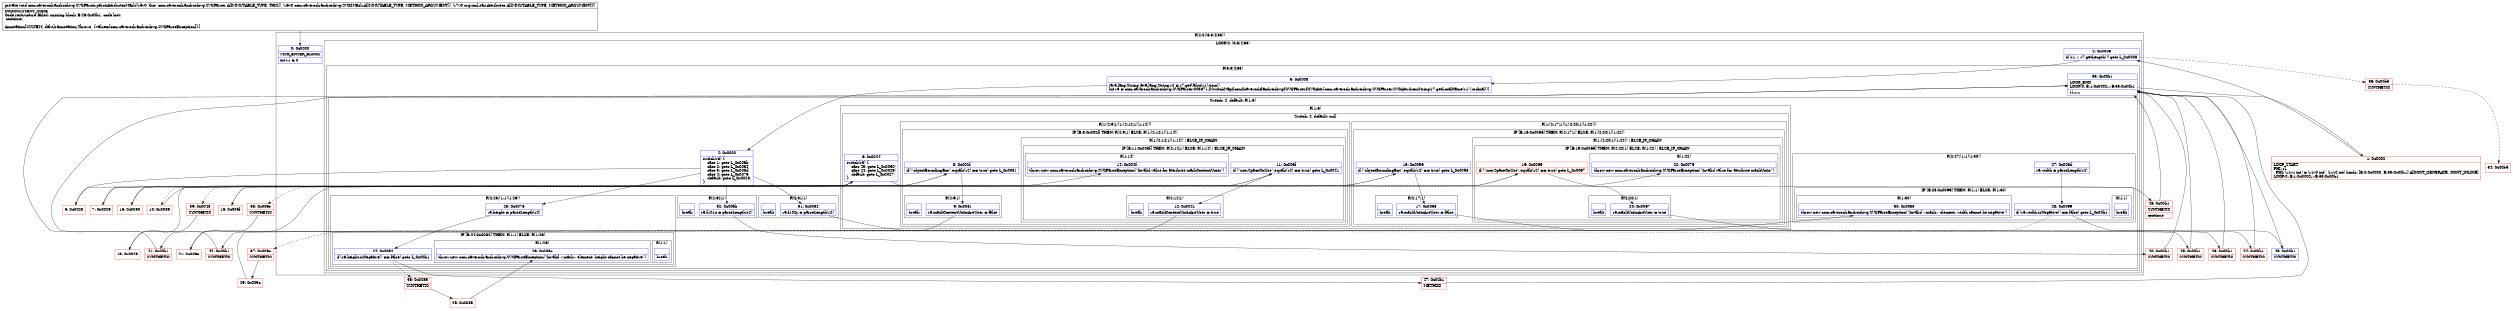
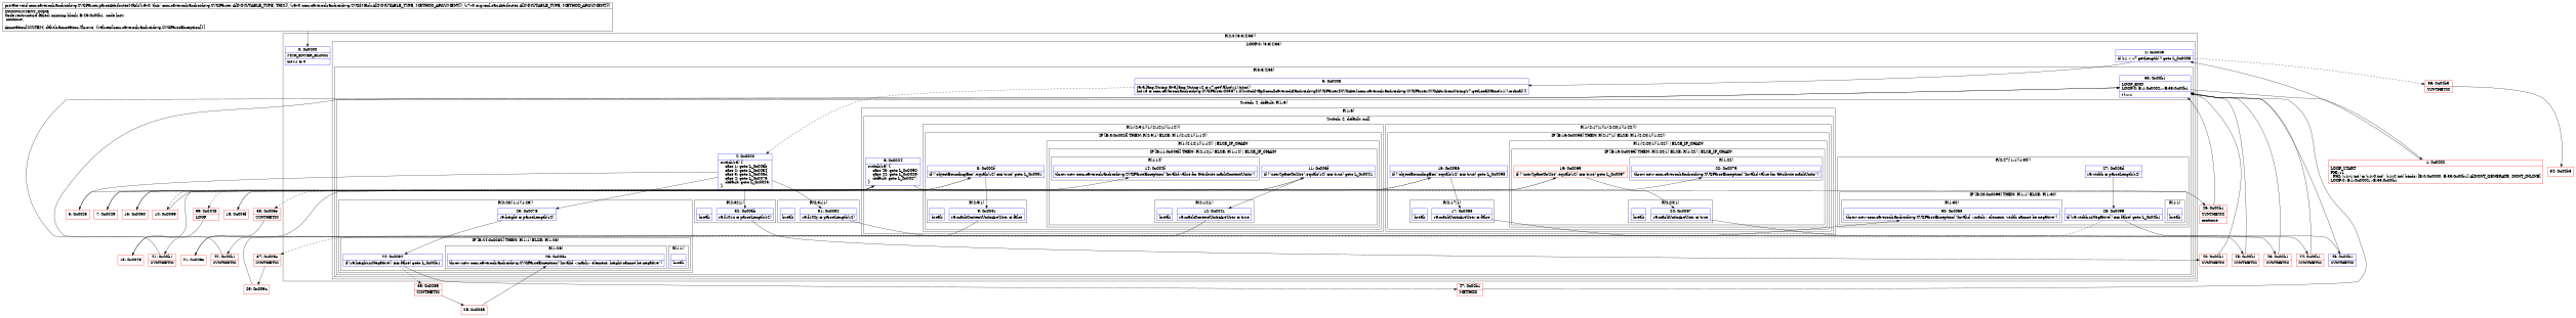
  digraph {
    node [color=blue shape=record]
    n1 [label="{32\:\ 0x00ab|r6.f101x = parseLength(r2)\l}"]
    n2 [label="{|break\l}"]
    n3 [label="{31\:\ 0x00a4|r6.f102y = parseLength(r2)\l}"]
    n4 [label="{|break\l}"]
    n5 [label="{|break\l}"]
    n6 [label="{30\:\ 0x00a3|throw new com.caverock.androidsvg.SVGParseException(\"Invalid \<mask\> element. width cannot be negative\")\l}"]
    n7 [label="{28\:\ 0x0099|if (r6.width.isNegative() == false) goto L_0x00b1\l}"]
    n8 [label="{27\:\ 0x008d|r6.width = parseLength(r2)\l}"]
    n9 [label="{|break\l}"]
    n10 [label="{26\:\ 0x008c|throw new com.caverock.androidsvg.SVGParseException(\"Invalid \<mask\> element. height cannot be negative\")\l}"]
    n11 [label="{24\:\ 0x0082|if (r6.height.isNegative() == false) goto L_0x00b1\l}"]
    n12 [label="{23\:\ 0x0076|r6.height = parseLength(r2)\l}"]
    n13 [label="{17\:\ 0x0058|r6.maskUnitsAreUser = false\l}"]
    n14 [label="{|break\l}"]
    n15 [label="{20\:\ 0x0067|r6.maskUnitsAreUser = true\l}"]
    n16 [label="{|break\l}"]
    n17 [label="{22\:\ 0x0075|throw new com.caverock.androidsvg.SVGParseException(\"Invalid value for attribute maskUnits\")\l}"]
    n18 [color=red label="{19\:\ 0x0065|if (\"userSpaceOnUse\".equals(r2) == true) goto L_0x0067\l}"]
    n19 [label="{16\:\ 0x0056|if (\"objectBoundingBox\".equals(r2) == true) goto L_0x0058\l}"]
    n20 [label="{9\:\ 0x0031|r6.maskContentUnitsAreUser = false\l}"]
    n21 [label="{|break\l}"]
    n22 [label="{12\:\ 0x0041|r6.maskContentUnitsAreUser = true\l}"]
    n23 [label="{|break\l}"]
    n24 [label="{14\:\ 0x004f|throw new com.caverock.androidsvg.SVGParseException(\"Invalid value for attribute maskContentUnits\")\l}"]
    n25 [label="{11\:\ 0x003f|if (\"userSpaceOnUse\".equals(r2) == true) goto L_0x0041\l}"]
    n26 [label="{8\:\ 0x002f|if (\"objectBoundingBox\".equals(r2) == true) goto L_0x0031\l}"]
    n27 [label="{6\:\ 0x0024|switch(r3) \{\l    case 43: goto L_0x0050;\l    case 44: goto L_0x0029;\l    default: goto L_0x0027;\l\}\l}"]
    n28 [label="{4\:\ 0x0020|switch(r3) \{\l    case 1: goto L_0x00ab;\l    case 2: goto L_0x00a4;\l    case 3: goto L_0x008d;\l    case 4: goto L_0x0076;\l    default: goto L_0x0023;\l\}\l}"]
    n29 [label="{3\:\ 0x0008|java.lang.String java.lang.String r2 = r7.getValue(r1).trim()\lint r3 = com.caverock.androidsvg.SVGParser.C05871.$SwitchMap$com$caverock$androidsvg$SVGParser$SVGAttr[com.caverock.androidsvg.SVGParser.SVGAttr.fromString(r7.getLocalName(r1)).ordinal()]\l}"]
    n30 [label="{33\:\ 0x00b1|LOOP_END\lLOOP:0: B:1:0x0002\-\>B:33:0x00b1\l|r1++\l}"]
    n31 [label="{2\:\ 0x0006|if (r1 \< r7.getLength()) goto L_0x0008\l}"]
    n32 [label="{0\:\ 0x0000|MTH_ENTER_BLOCK\l|int r1 = 0\l}"]
    n33 [color=red label="{40\:\ 0x00b1|SYNTHETIC\l}"]
    n34 [color=red label="{45\:\ 0x00b1|SYNTHETIC\l}"]
    n35 [color=red label="{37\:\ 0x009c|SYNTHETIC\l}"]
    n36 [label="{48\:\ 0x00b1|SYNTHETIC\l}"]
    n37 [color=red label="{35\:\ 0x0085|SYNTHETIC\l}"]
    n38 [color=red label="{47\:\ 0x00b1|METHOD\l}"]
    n39 [color=red label="{43\:\ 0x00b1|SYNTHETIC\l}"]
    n40 [color=red label="{44\:\ 0x00b1|SYNTHETIC\l}"]
    n41 [color=red label="{38\:\ 0x006e|SYNTHETIC\l}"]
    n42 [color=red label="{18\:\ 0x005f}"]
    n43 [color=red label="{41\:\ 0x00b1|SYNTHETIC\l}"]
    n44 [color=red label="{42\:\ 0x00b1|SYNTHETIC\l}"]
-   n45 [color=red label="{39\:\ 0x0048|SYNTHETIC\l}"]
+   n45 [color=red label="{39\:\ 0x0048|LOOP\l}"]
    n46 [color=red label="{10\:\ 0x0039}"]
    n47 [color=red label="{7\:\ 0x0029}"]
    n48 [color=red label="{15\:\ 0x0050}"]
    n49 [color=red label="{46\:\ 0x00b1|SYNTHETIC\l|continue\l}"]
    n50 [color=red label="{5\:\ 0x0023}"]
    n51 [color=red label="{1\:\ 0x0002|LOOP_START\lPHI: r1 \l  PHI: (r1v1 int) = (r1v0 int), (r1v2 int) binds: [B:0:0x0000, B:33:0x00b1] A[DONT_GENERATE, DONT_INLINE]\lLOOP:0: B:1:0x0002\-\>B:33:0x00b1\l}"]
    n52 [color=red label="{36\:\ 0x00b5|SYNTHETIC\l}"]
    n53 [color=red label="{34\:\ 0x00b5}"]
    n54 [color=red label="{29\:\ 0x009c}"]
    n55 [color=red label="{25\:\ 0x0085}"]
    n56 [color=red label="{21\:\ 0x006e}"]
    n57 [color=red label="{13\:\ 0x0048}"]
    n58 [label="{private void com.caverock.androidsvg.SVGParser.parseAttributesMask((r5v0 'this' com.caverock.androidsvg.SVGParser A[IMMUTABLE_TYPE, THIS]), (r6v0 com.caverock.androidsvg.SVG$Mask A[IMMUTABLE_TYPE, METHOD_ARGUMENT]), (r7v0 org.xml.sax.Attributes A[IMMUTABLE_TYPE, METHOD_ARGUMENT]))  | INCONSISTENT_CODE\lCode restructure failed: missing block: B:46:0x00b1, code lost:\l    continue;\l\lAnnotation[SYSTEM, dalvik.annotation.Throws, \{value=[com.caverock.androidsvg.SVGParseException]\}]\l}" color=""]
    subgraph cluster_1 {
      label="R(2:0|(3:3|4|33))"
      n32
      subgraph cluster_2 {
        label="LOOP:0: (3:3|4|33)"
        n31
        subgraph cluster_3 {
          label="R(3:3|4|33)"
          n29
          n30
          subgraph cluster_4 {
            label="Switch: 4, default: R(1:6)"
            n28
            subgraph cluster_5 {
              label="R(2:32|1)"
              n1
              n2
            }
            subgraph cluster_6 {
              label="R(2:31|1)"
              n3
              n4
            }
            subgraph cluster_7 {
              label="R(2:27|(1:1)(1:30))"
              n8
              subgraph cluster_8 {
                label="IF [B:28:0x0099] THEN: R(1:1) ELSE: R(1:30)"
                n7
                subgraph cluster_9 {
                  label="R(1:1)"
                  n5
                }
                subgraph cluster_10 {
                  label="R(1:30)"
                  n6
                }
              }
            }
            subgraph cluster_11 {
              label="R(2:23|(1:1)(1:26))"
              n12
              subgraph cluster_12 {
                label="IF [B:24:0x0082] THEN: R(1:1) ELSE: R(1:26)"
                n11
                subgraph cluster_13 {
                  label="R(1:1)"
                  n9
                }
                subgraph cluster_14 {
                  label="R(1:26)"
                  n10
                }
              }
            }
            subgraph cluster_15 {
              label="R(1:6)"
              subgraph cluster_16 {
                label="Switch: 2, default: null"
                n27
                subgraph cluster_17 {
                  label="R(1:(2:17|1)(1:(2:20|1)(1:22)))"
                  subgraph cluster_18 {
                    label="IF [B:16:0x0056] THEN: R(2:17|1) ELSE: R(1:(2:20|1)(1:22))"
                    n19
                    subgraph cluster_19 {
                      label="R(2:17|1)"
                      n13
                      n14
                    }
                    subgraph cluster_20 {
                      label="R(1:(2:20|1)(1:22)) | ELSE_IF_CHAIN\l"
                      subgraph cluster_21 {
                        label="IF [B:19:0x0065] THEN: R(2:20|1) ELSE: R(1:22) | ELSE_IF_CHAIN\l"
                        n18
                        subgraph cluster_22 {
                          label="R(2:20|1)"
                          n15
                          n16
                        }
                        subgraph cluster_23 {
                          label="R(1:22)"
                          n17
                        }
                      }
                    }
                  }
                }
                subgraph cluster_24 {
                  label="R(1:(2:9|1)(1:(2:12|1)(1:14)))"
                  subgraph cluster_25 {
                    label="IF [B:8:0x002f] THEN: R(2:9|1) ELSE: R(1:(2:12|1)(1:14))"
                    n26
                    subgraph cluster_26 {
                      label="R(2:9|1)"
                      n20
                      n21
                    }
                    subgraph cluster_27 {
                      label="R(1:(2:12|1)(1:14)) | ELSE_IF_CHAIN\l"
                      subgraph cluster_28 {
                        label="IF [B:11:0x003f] THEN: R(2:12|1) ELSE: R(1:14) | ELSE_IF_CHAIN\l"
                        n25
                        subgraph cluster_29 {
                          label="R(2:12|1)"
                          n22
                          n23
                        }
                        subgraph cluster_30 {
                          label="R(1:14)"
                          n24
                        }
                      }
                    }
                  }
                }
              }
            }
          }
        }
      }
    }
    n1 -> n33
    n3 -> n34
    n7 -> n35 [style=dashed]
    n7 -> n36
    n8 -> n7
    n11 -> n37 [style=dashed]
    n11 -> n38
    n12 -> n11
    n13 -> n39
    n15 -> n40
    n18 -> n15
    n18 -> n41 [style=dashed]
    n19 -> n13
    n19 -> n42 [style=dashed]
    n20 -> n43
    n22 -> n44
    n25 -> n22
    n25 -> n45 [style=dashed]
    n26 -> n20
    n26 -> n46 [style=dashed]
    n27 -> n47
    n27 -> n48
    n27 -> n49
    n28 -> n1
    n28 -> n3
    n28 -> n12
    n28 -> n50
-   n29 -> n28
+   n29 -> n28 [style=dashed]
    n30 -> n51
    n31 -> n29
    n31 -> n52 [style=dashed]
    n33 -> n30
    n34 -> n30
    n35 -> n54
    n36 -> n30
    n37 -> n55
    n38 -> n30
    n39 -> n30
    n40 -> n30
    n41 -> n56
    n42 -> n18
    n43 -> n30
    n44 -> n30
    n45 -> n57
    n46 -> n25
    n47 -> n26
    n48 -> n19
    n49 -> n30
    n50 -> n27
    n51 -> n31
-   n52 -> n53 [style=dashed]
+   n52 -> n53
    n54 -> n6
    n55 -> n10
    n56 -> n17
    n57 -> n24
    n58 -> n32
  }
